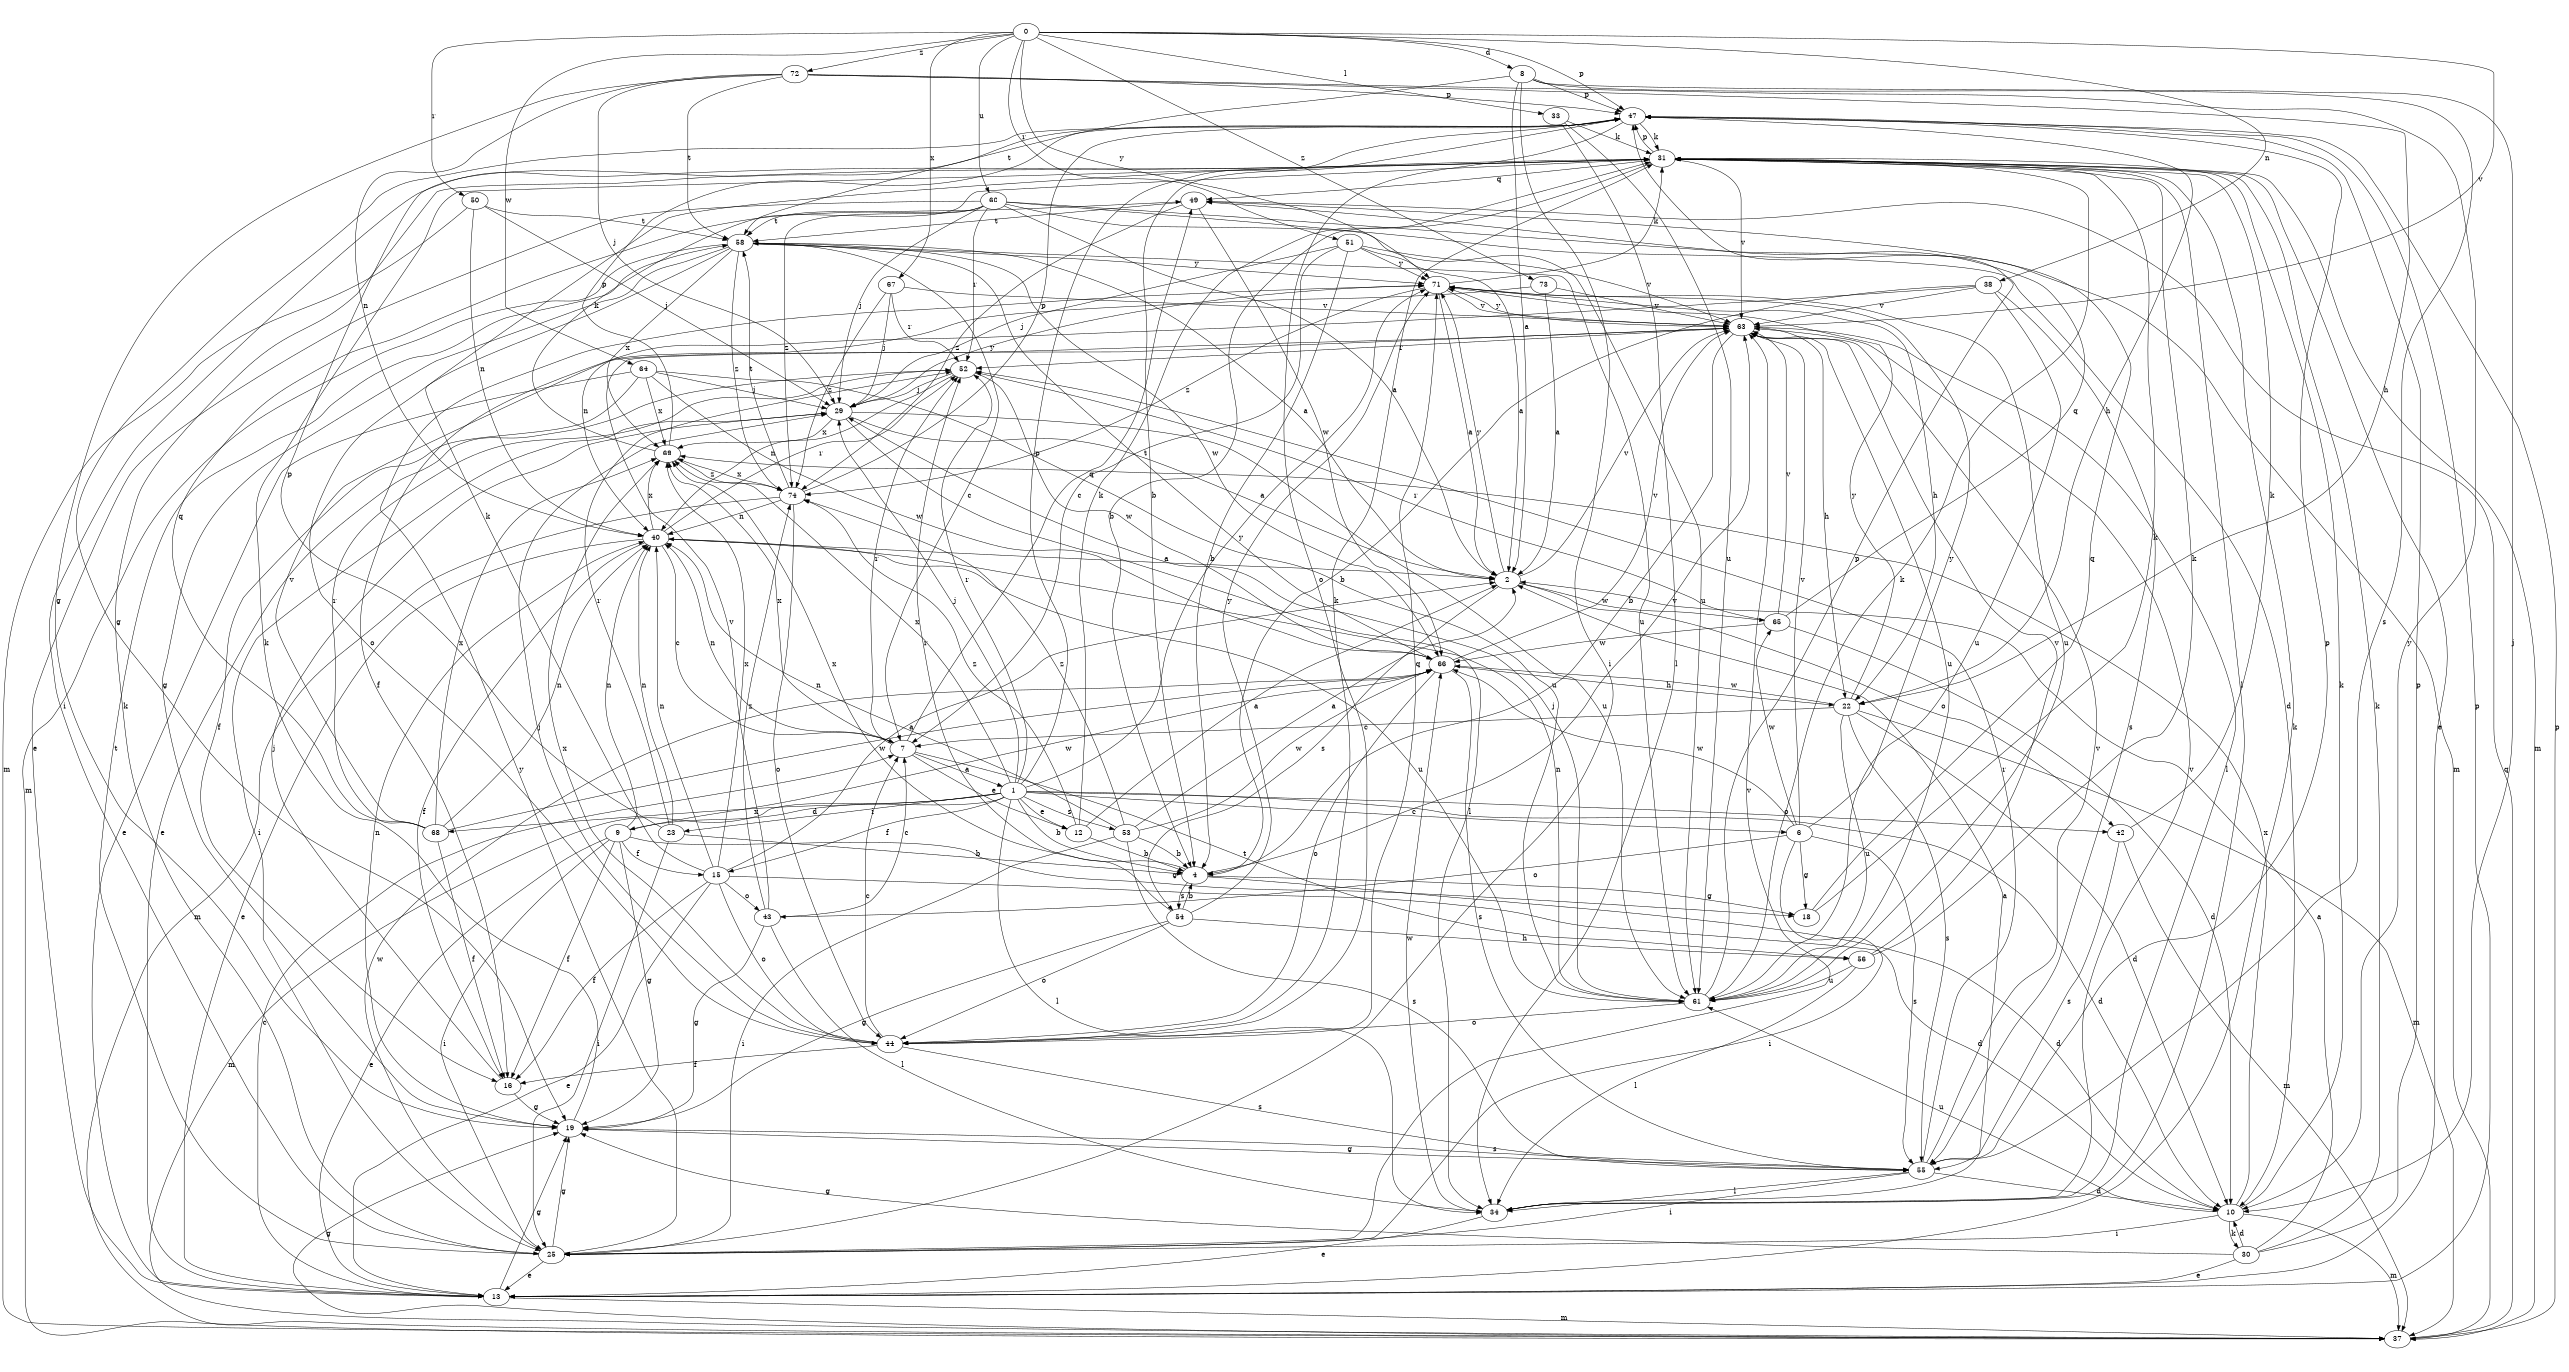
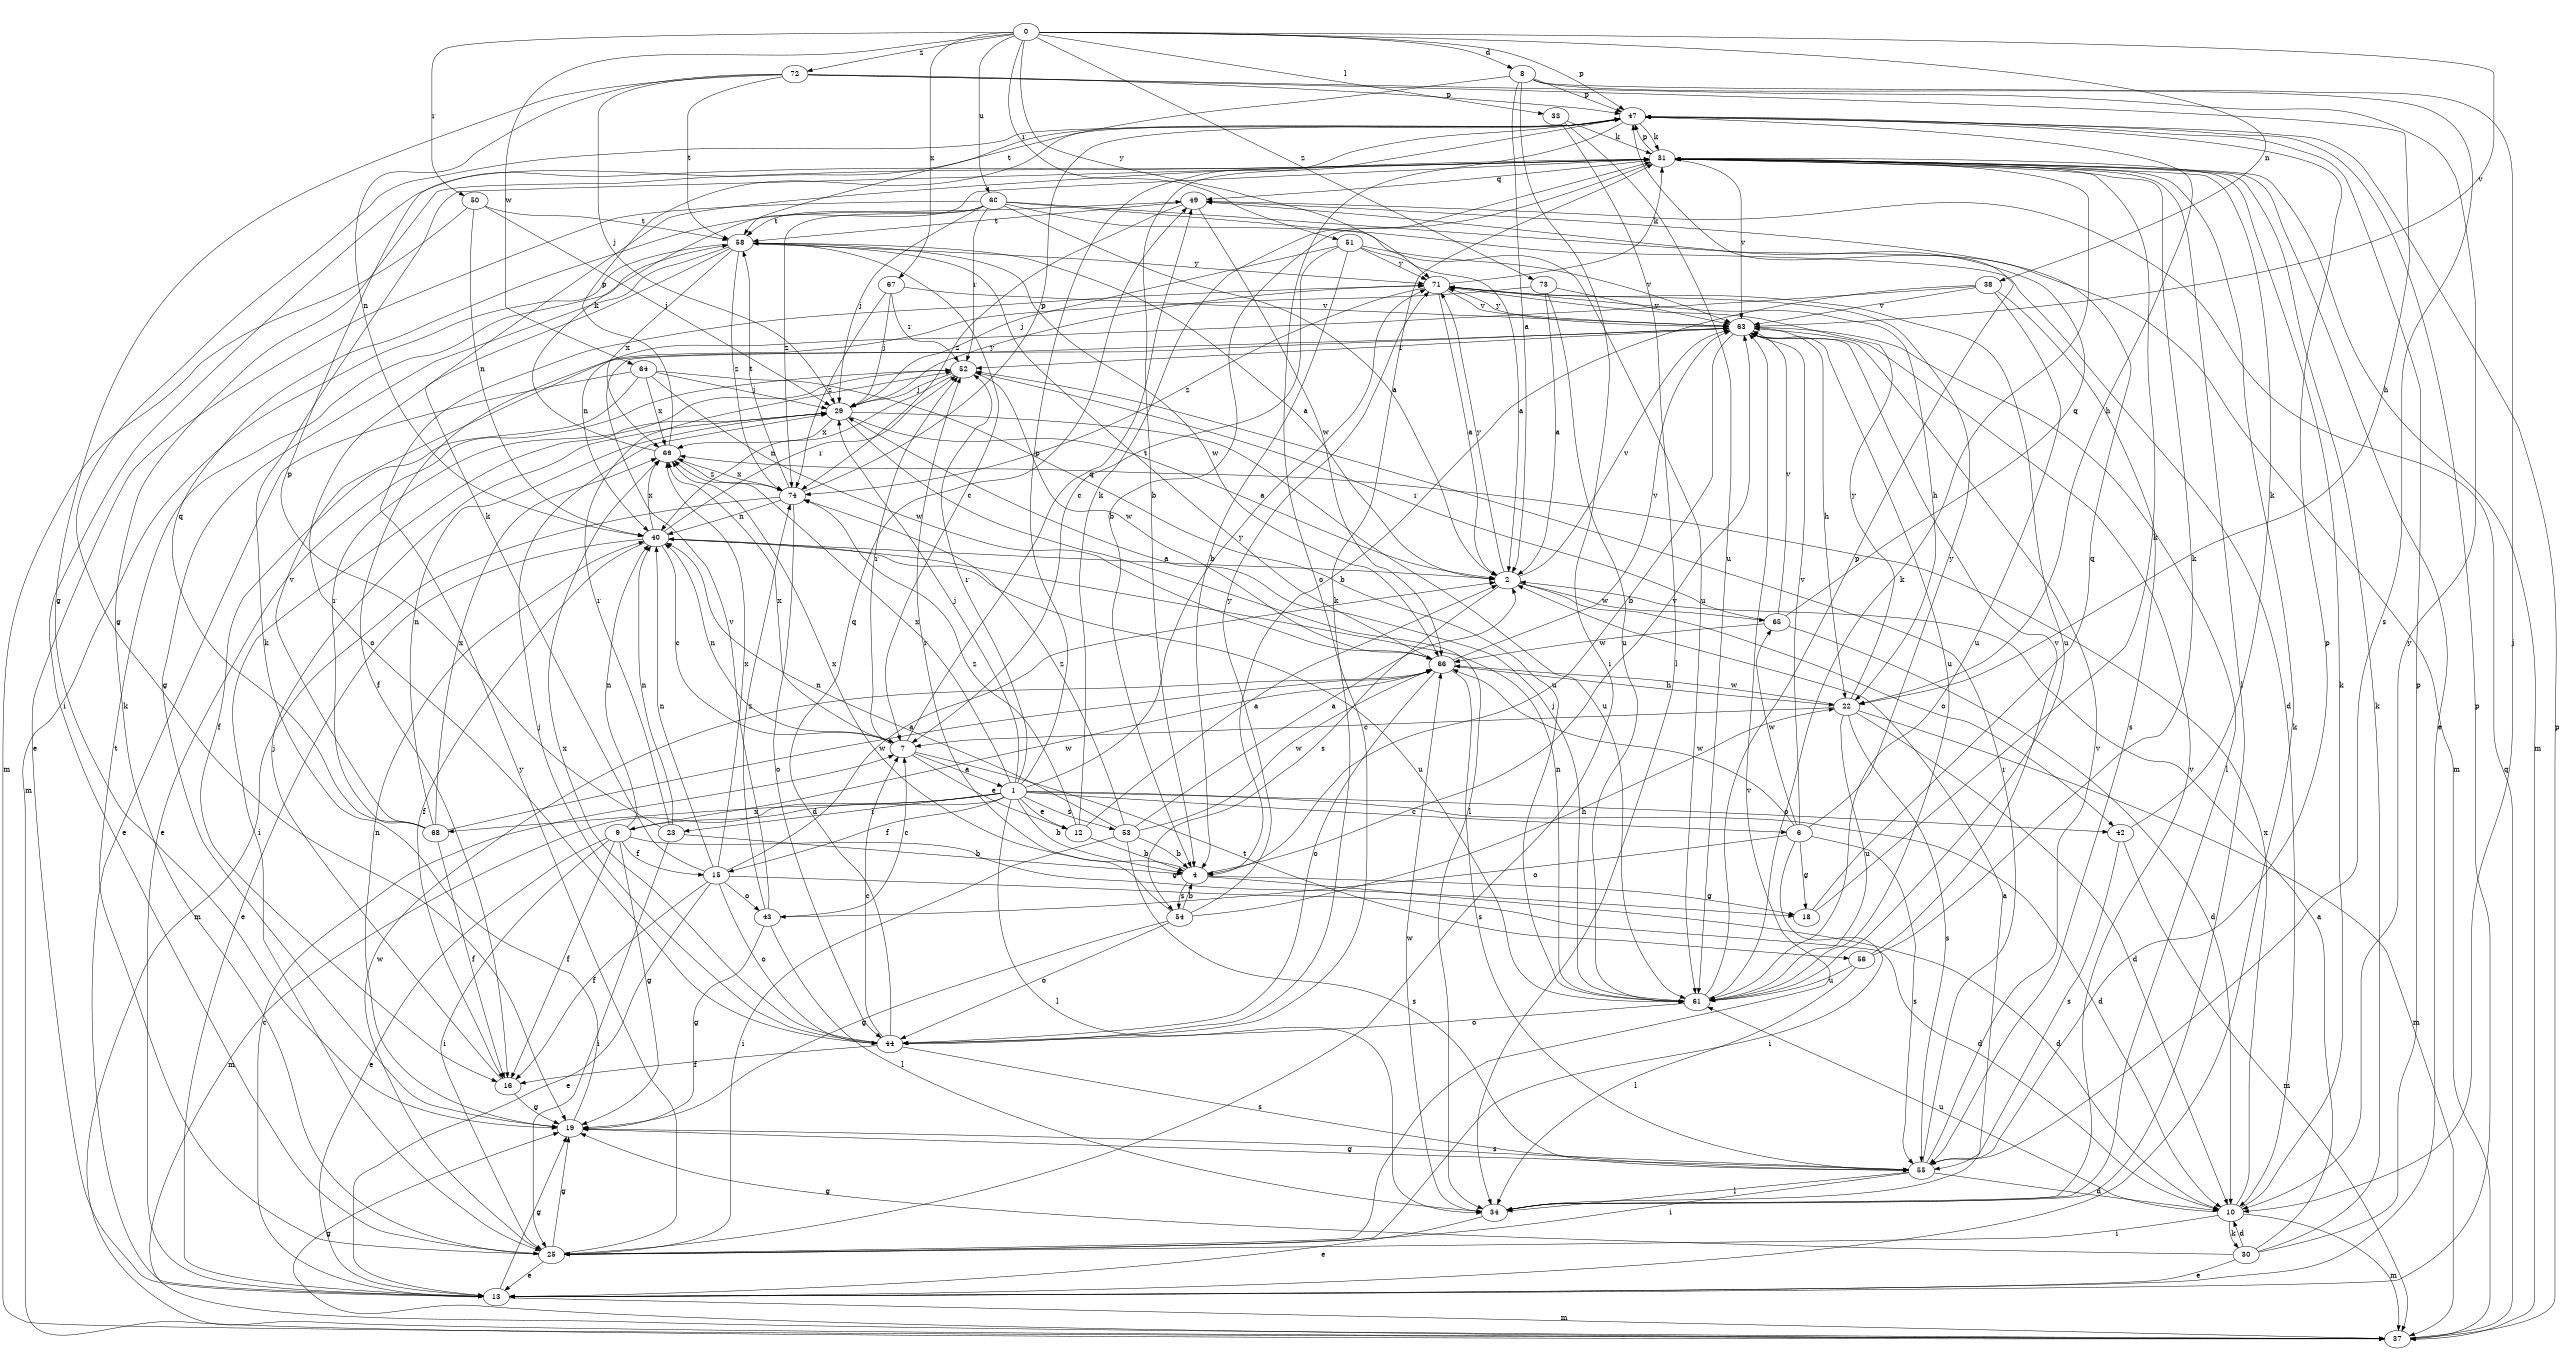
  strict digraph {
    0
    8
    33
    38
    47
    50
    51
    60
    63
    64
    67
    71
    72
    73
    10
    2
    25
    55
    58
    34
    31
    61
    4
    16
    19
    44
    22
    29
    37
    40
    7
    52
    13
    74
    69
    66
    1
    6
    9
    12
    15
    23
    42
    53
    68
    54
    18
    65
    43
    30
    49
    56
    0 -> 8 [label=d]
    0 -> 33 [label=l]
    0 -> 38 [label=n]
    0 -> 47 [label=p]
    0 -> 50 [label=r]
    0 -> 51 [label=r]
    0 -> 60 [label=u]
    0 -> 63 [label=v]
    0 -> 64 [label=w]
    0 -> 67 [label=x]
    0 -> 71 [label=y]
    0 -> 72 [label=z]
    0 -> 73 [label=z]
    8 -> 47 [label=p]
    8 -> 10 [label=j]
    8 -> 2 [label=a]
    8 -> 25 [label=i]
    8 -> 55 [label=s]
    8 -> 58 [label=t]
    33 -> 34 [label=l]
    33 -> 31 [label=k]
    33 -> 61 [label=u]
    38 -> 63 [label=v]
    38 -> 55 [label=s]
    38 -> 61 [label=u]
    38 -> 4 [label=b]
    38 -> 16 [label=f]
    47 -> 31 [label=k]
    47 -> 4 [label=b]
    47 -> 19 [label=g]
    47 -> 44 [label=o]
    47 -> 22 [label=h]
    50 -> 58 [label=t]
    50 -> 29 [label=j]
    50 -> 37 [label=m]
    50 -> 40 [label=n]
    51 -> 63 [label=v]
    51 -> 71 [label=y]
    51 -> 2 [label=a]
    51 -> 4 [label=b]
    51 -> 29 [label=j]
    51 -> 7 [label=c]
    60 -> 10 [label=d]
    60 -> 2 [label=a]
    60 -> 58 [label=t]
    60 -> 61 [label=u]
    60 -> 29 [label=j]
    60 -> 37 [label=m]
    60 -> 52 [label=r]
    60 -> 13 [label=e]
    60 -> 74 [label=z]
    63 -> 71 [label=y]
    63 -> 34 [label=l]
    63 -> 61 [label=u]
    63 -> 4 [label=b]
    63 -> 22 [label=h]
    63 -> 52 [label=r]
    64 -> 61 [label=u]
    64 -> 16 [label=f]
    64 -> 29 [label=j]
    64 -> 13 [label=e]
    64 -> 69 [label=x]
    64 -> 66 [label=w]
    67 -> 63 [label=v]
    67 -> 29 [label=j]
    67 -> 52 [label=r]
    67 -> 74 [label=z]
    71 -> 63 [label=v]
    71 -> 2 [label=a]
    71 -> 31 [label=k]
    71 -> 61 [label=u]
    71 -> 22 [label=h]
    71 -> 74 [label=z]
    72 -> 47 [label=p]
    72 -> 10 [label=y]
    72 -> 58 [label=t]
    72 -> 19 [label=g]
    72 -> 22 [label=h]
    72 -> 29 [label=j]
    72 -> 40 [label=n]
    73 -> 63 [label=v]
    73 -> 2 [label=a]
    73 -> 40 [label=n]
    10 -> 25 [label=i]
    10 -> 31 [label=k]
    10 -> 61 [label=u]
    10 -> 37 [label=m]
    10 -> 69 [label=x]
    10 -> 30 [label=k]
    2 -> 63 [label=v]
    2 -> 71 [label=y]
    2 -> 42 [label=o]
    2 -> 54 [label=s]
    2 -> 65 [label=w]
    25 -> 63 [label=v]
    25 -> 71 [label=y]
    25 -> 58 [label=t]
    25 -> 31 [label=k]
    25 -> 19 [label=g]
    25 -> 13 [label=e]
    25 -> 66 [label=w]
    55 -> 47 [label=p]
    55 -> 63 [label=v]
    55 -> 10 [label=d]
    55 -> 25 [label=i]
    55 -> 34 [label=l]
    55 -> 19 [label=g]
    55 -> 52 [label=r]
    58 -> 71 [label=y]
    58 -> 2 [label=a]
-   58 -> 61 [label=u]
+   73 -> 61 [label=u]
    58 -> 19 [label=g]
    58 -> 44 [label=o]
    58 -> 37 [label=m]
    58 -> 7 [label=c]
    58 -> 74 [label=z]
    58 -> 69 [label=x]
    58 -> 66 [label=w]
    34 -> 63 [label=v]
    34 -> 2 [label=a]
    34 -> 13 [label=e]
    34 -> 66 [label=w]
    31 -> 47 [label=p]
    31 -> 63 [label=v]
    31 -> 25 [label=i]
    31 -> 34 [label=l]
    31 -> 4 [label=b]
    31 -> 37 [label=m]
    31 -> 13 [label=e]
    31 -> 49 [label=q]
    61 -> 47 [label=p]
    61 -> 31 [label=k]
    61 -> 44 [label=o]
    61 -> 29 [label=j]
    61 -> 40 [label=n]
    4 -> 63 [label=v]
    4 -> 10 [label=d]
    4 -> 69 [label=x]
    4 -> 54 [label=s]
    4 -> 18 [label=g]
    16 -> 19 [label=g]
    16 -> 29 [label=j]
    19 -> 55 [label=s]
    19 -> 31 [label=k]
    19 -> 40 [label=n]
    44 -> 55 [label=s]
    44 -> 31 [label=k]
    44 -> 16 [label=f]
    44 -> 29 [label=j]
    44 -> 7 [label=c]
    44 -> 69 [label=x]
-   44 -> 71 [label=q]
+   44 -> 49 [label=q]
    22 -> 71 [label=y]
    22 -> 10 [label=d]
    22 -> 55 [label=s]
    22 -> 61 [label=u]
    22 -> 37 [label=m]
    22 -> 7 [label=c]
    22 -> 66 [label=w]
    29 -> 71 [label=y]
    29 -> 2 [label=a]
    29 -> 25 [label=i]
    29 -> 34 [label=l]
    29 -> 61 [label=u]
    29 -> 69 [label=x]
    37 -> 47 [label=p]
    37 -> 19 [label=g]
    37 -> 49 [label=q]
    40 -> 2 [label=a]
    40 -> 61 [label=u]
    40 -> 16 [label=f]
    40 -> 7 [label=c]
    40 -> 52 [label=r]
    40 -> 13 [label=e]
    40 -> 69 [label=x]
    7 -> 40 [label=n]
    7 -> 52 [label=r]
    7 -> 69 [label=x]
    7 -> 1 [label=a]
    7 -> 12 [label=e]
    7 -> 49 [label=q]
    7 -> 56 [label=t]
    52 -> 29 [label=j]
    52 -> 40 [label=n]
    52 -> 13 [label=e]
    52 -> 66 [label=w]
    13 -> 47 [label=p]
    13 -> 31 [label=k]
    13 -> 19 [label=g]
    13 -> 37 [label=m]
    13 -> 7 [label=c]
    74 -> 47 [label=p]
    74 -> 58 [label=t]
    74 -> 44 [label=o]
    74 -> 37 [label=m]
    74 -> 40 [label=n]
    74 -> 69 [label=x]
    69 -> 47 [label=p]
    69 -> 31 [label=k]
    69 -> 74 [label=z]
    66 -> 63 [label=v]
    66 -> 55 [label=s]
    66 -> 58 [label=t]
    66 -> 44 [label=o]
    66 -> 22 [label=h]
    1 -> 47 [label=p]
    1 -> 71 [label=y]
    1 -> 10 [label=d]
    1 -> 34 [label=l]
    1 -> 4 [label=b]
    1 -> 29 [label=j]
    1 -> 37 [label=m]
    1 -> 52 [label=r]
    1 -> 69 [label=x]
    1 -> 6 [label=c]
    1 -> 9 [label=d]
    1 -> 12 [label=e]
    1 -> 15 [label=f]
    1 -> 23 [label=i]
    1 -> 42 [label=o]
    1 -> 53 [label=s]
    1 -> 68 [label=x]
    6 -> 63 [label=v]
    6 -> 71 [label=y]
    6 -> 25 [label=i]
    6 -> 55 [label=s]
    6 -> 66 [label=w]
    6 -> 18 [label=g]
    6 -> 65 [label=w]
    6 -> 43 [label=o]
    9 -> 25 [label=i]
    9 -> 16 [label=f]
    9 -> 19 [label=g]
    9 -> 40 [label=n]
    9 -> 13 [label=e]
    9 -> 66 [label=w]
    9 -> 15 [label=f]
    9 -> 18 [label=g]
    12 -> 2 [label=a]
    12 -> 31 [label=k]
    12 -> 4 [label=b]
    12 -> 74 [label=z]
    15 -> 10 [label=d]
    15 -> 2 [label=a]
    15 -> 31 [label=k]
    15 -> 16 [label=f]
    15 -> 44 [label=o]
    15 -> 40 [label=n]
    15 -> 13 [label=e]
    15 -> 69 [label=x]
    15 -> 43 [label=o]
    23 -> 47 [label=p]
    23 -> 25 [label=i]
    23 -> 4 [label=b]
    23 -> 40 [label=n]
    23 -> 52 [label=r]
    42 -> 55 [label=s]
    42 -> 31 [label=k]
    42 -> 37 [label=m]
    53 -> 2 [label=a]
    53 -> 25 [label=i]
    53 -> 55 [label=s]
    53 -> 4 [label=b]
    53 -> 40 [label=n]
    53 -> 74 [label=z]
    53 -> 66 [label=w]
    68 -> 63 [label=v]
    68 -> 16 [label=f]
-   68 -> 40 [label=n]
+   68 -> 29 [label=n]
    68 -> 52 [label=r]
    68 -> 69 [label=x]
    68 -> 66 [label=w]
    68 -> 49 [label=q]
    54 -> 71 [label=y]
    54 -> 4 [label=b]
    54 -> 19 [label=g]
    54 -> 44 [label=o]
-   54 -> 56 [label=h]
+   54 -> 22 [label=h]
    54 -> 52 [label=r]
    18 -> 31 [label=k]
    18 -> 49 [label=q]
    65 -> 63 [label=v]
    65 -> 10 [label=d]
    65 -> 52 [label=r]
    65 -> 66 [label=w]
    65 -> 49 [label=q]
    43 -> 63 [label=v]
    43 -> 34 [label=l]
    43 -> 19 [label=g]
    43 -> 7 [label=c]
    43 -> 74 [label=z]
    30 -> 47 [label=p]
    30 -> 10 [label=d]
    30 -> 2 [label=a]
    30 -> 31 [label=k]
    30 -> 19 [label=g]
    30 -> 13 [label=e]
    49 -> 58 [label=t]
    49 -> 74 [label=z]
    49 -> 66 [label=w]
    56 -> 63 [label=v]
    56 -> 34 [label=l]
    56 -> 31 [label=k]
    56 -> 61 [label=u]
  }
